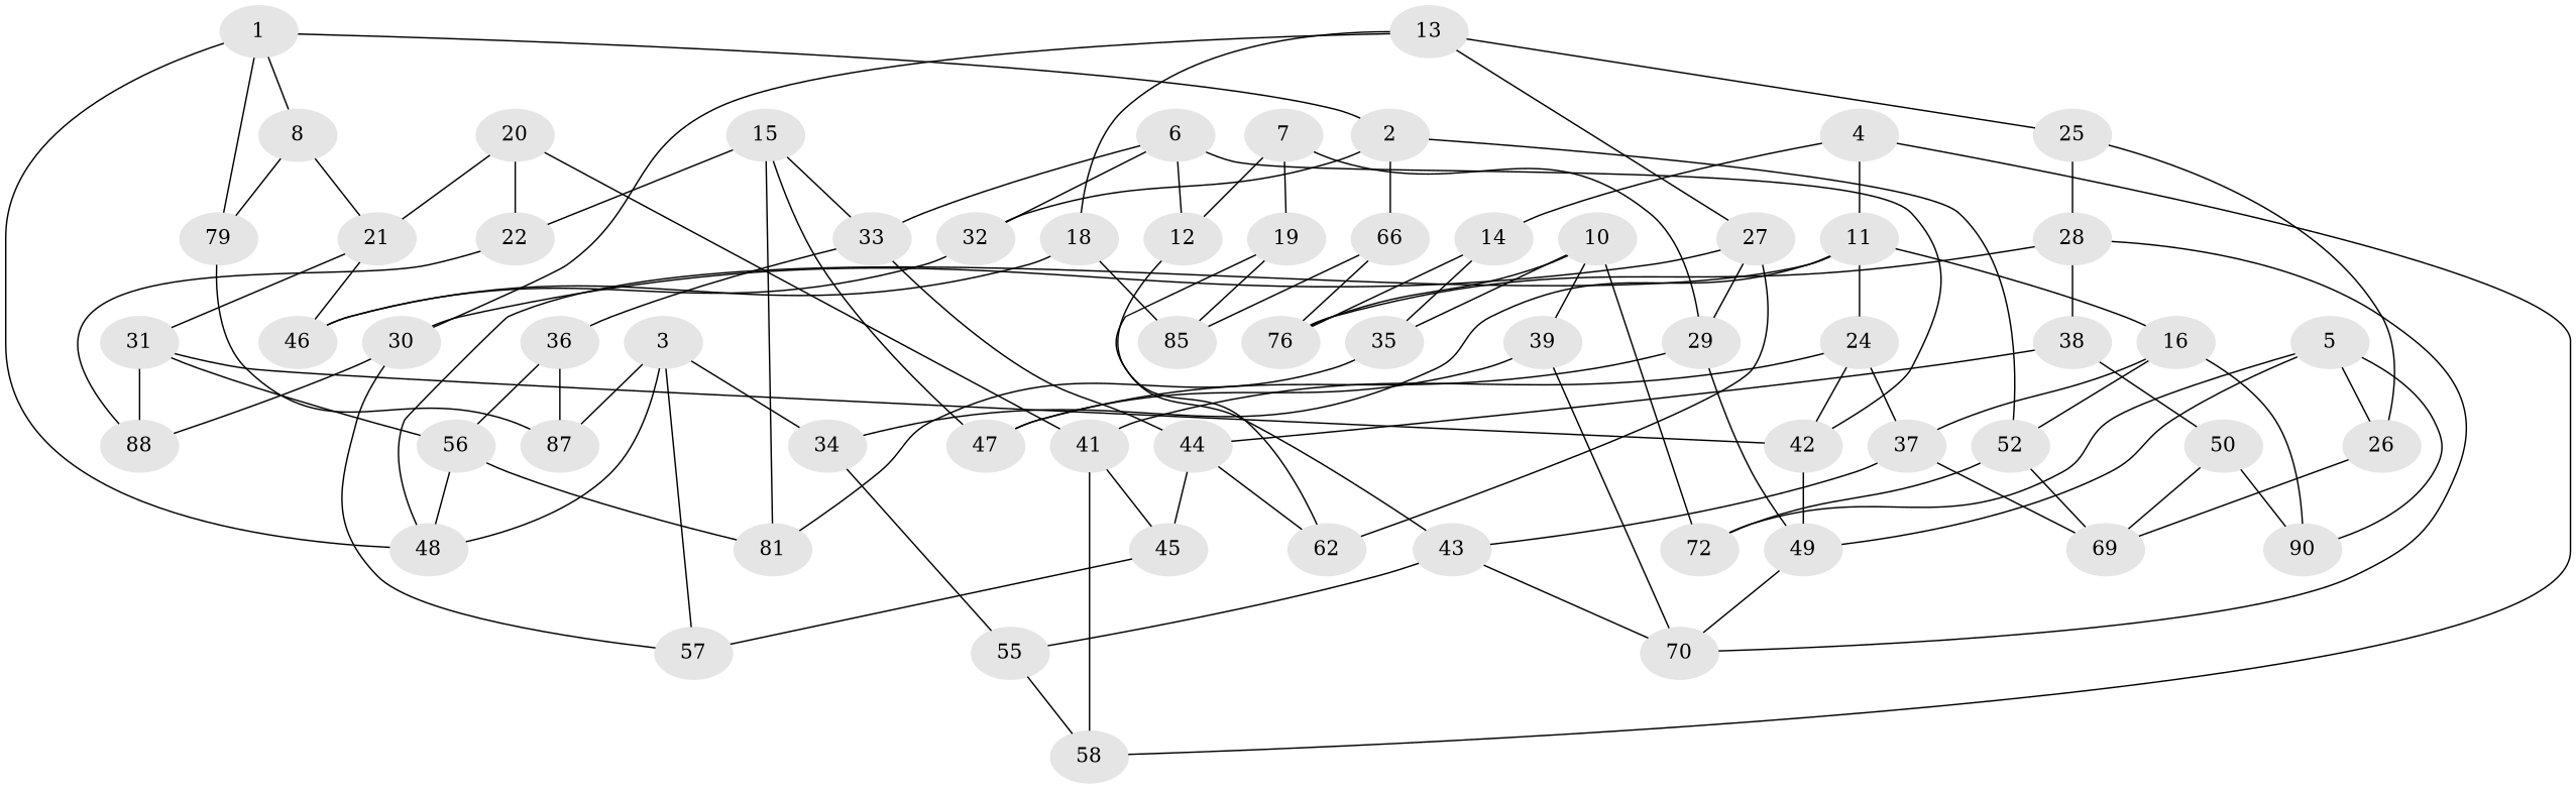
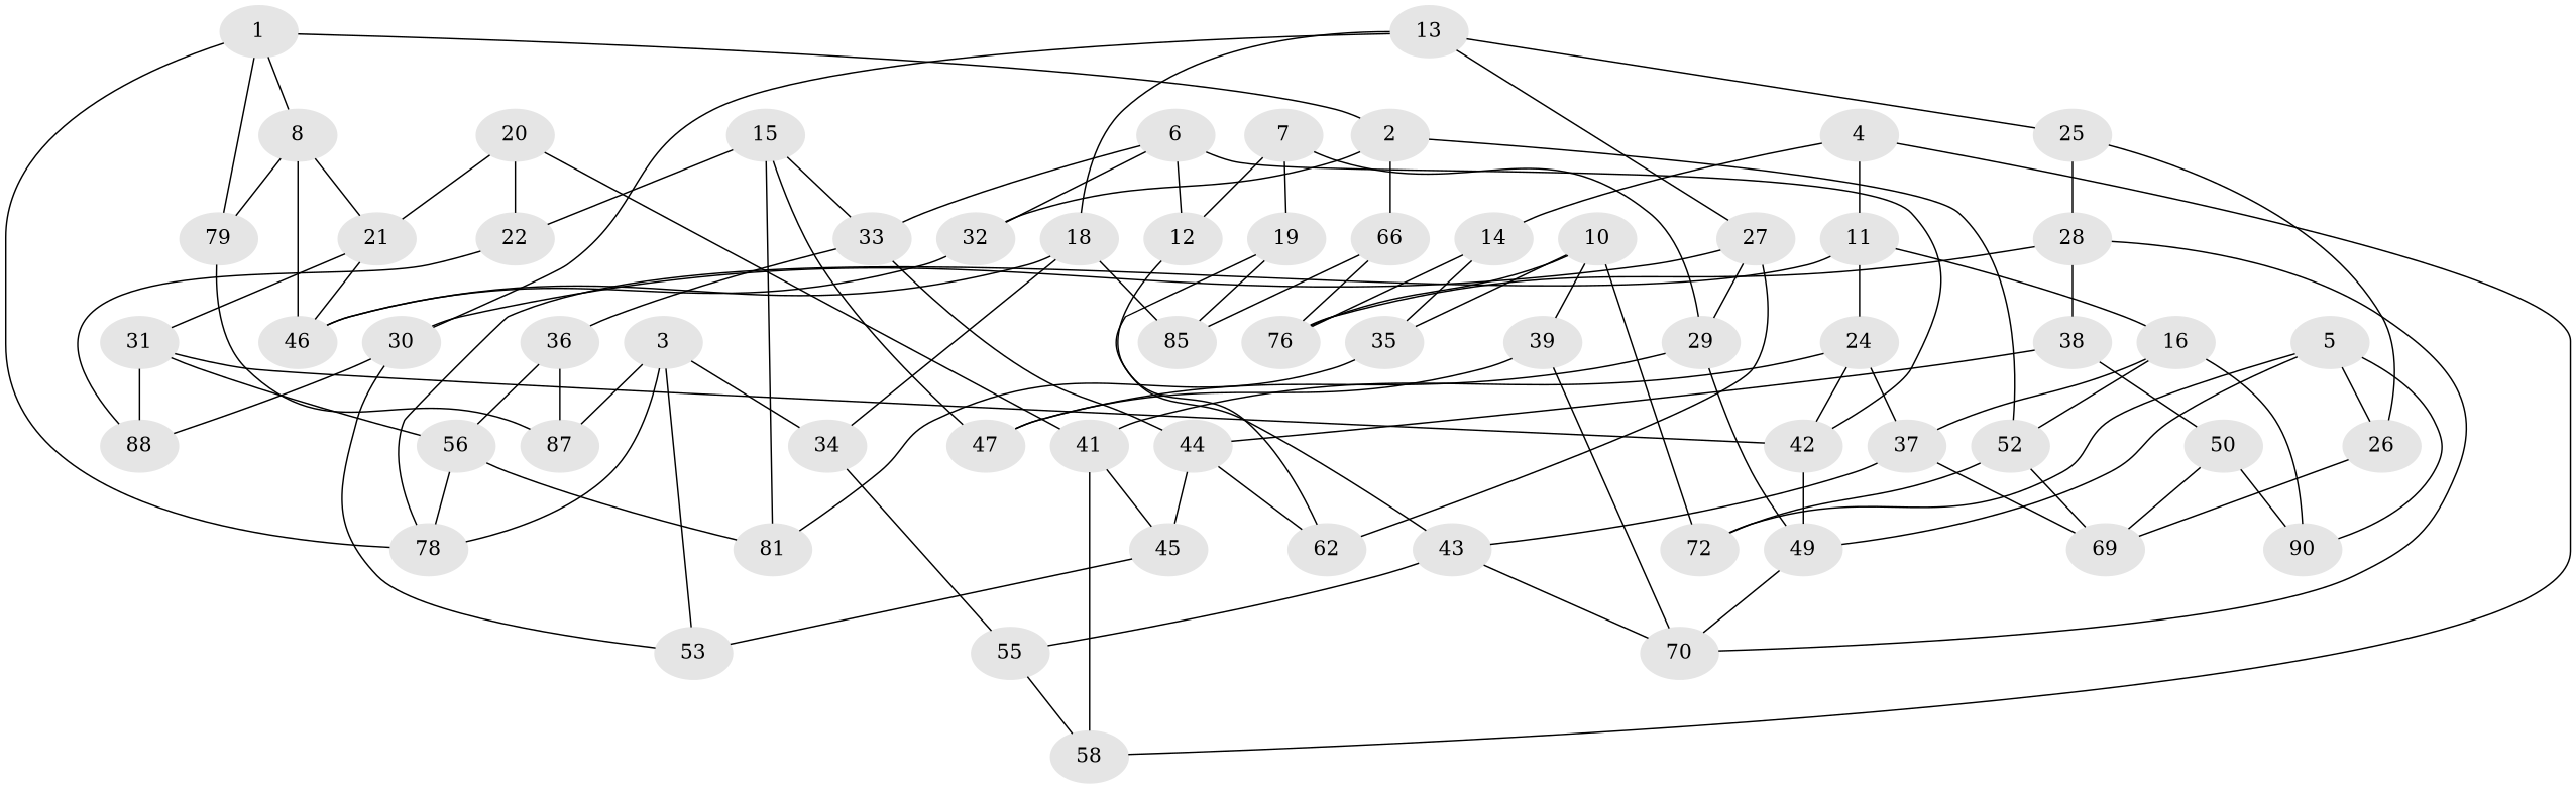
  graph {
    fontname="DejaVu Serif"
    node [color=gray90 fontname="DejaVu Serif" style=filled]
    edge [fontname="DejaVu Serif"]
    1 [super="+40"]
    2 [super="+82"]
    8 [super="+75"]
-   78 [super="+96" label=48]
+   78 [super="+96"]
    79
    32
    52 [super="+77"]
    66
    21 [super="+100"]
    46 [super="+64"]
    87 [super="+99"]
    72
    n13 [label=69 super="+65"]
    76 [super="+95"]
    85
    3 [super="+9"]
    34
-   57
+   57 [label=53]
    55
    11 [super="+69"]
    16 [super="+71"]
    24 [super="+84"]
    4
    14
    58
    35
    5 [super="+23"]
    26
    49 [super="+51"]
    90
    70 [super="+97"]
    6 [super="+98"]
    12 [super="+89"]
    33 [super="+74"]
    42 [super="+53"]
    43 [super="+54"]
    36 [super="+67"]
    44 [super="+59"]
    7 [super="+68"]
    19
    29 [super="+86"]
    62
    47
    31 [super="+48"]
    10 [super="+94"]
    39
    81
    37 [super="+92"]
    41 [super="+80"]
    13 [super="+17"]
    18 [super="+73"]
    25
    27 [super="+93"]
    30 [super="+91"]
    28 [super="+63"]
    88
    15 [super="+61"]
    22
    20
    45
    56 [super="+83"]
    38
    50
    1 -- 2
    1 -- 8
    1 -- 78
    1 -- 79
    2 -- 32
    2 -- 52
    2 -- 66
    8 -- 79
    8 -- 21
+   8 -- 46
    79 -- 87
    32 -- 46
    52 -- 72
    52 -- n13
    66 -- 76
    66 -- 85
    21 -- 46
    21 -- 31
    3 -- 78
    3 -- 87
    3 -- 34
    3 -- 57
    34 -- 55
    55 -- 58
    11 -- 78
    11 -- 16
    11 -- 24
    16 -- 52
    16 -- 90
    16 -- 37
    24 -- 42
    24 -- 37
    24 -- 41
    4 -- 11
    4 -- 14
    4 -- 58
    14 -- 76
    14 -- 35
    35 -- 81
    5 -- 72
    5 -- 26
    5 -- 49
    5 -- 90
    26 -- n13
    49 -- 70
    6 -- 32
    6 -- 12
    6 -- 33
    6 -- 42
    12 -- 43
    33 -- 36
    33 -- 44
    42 -- 49
    43 -- 55
    43 -- 70
    36 -- 87 [weight=2]
    36 -- 56
    44 -- 62
    44 -- 45
    7 -- 12 [weight=2]
    7 -- 19
    7 -- 29
    19 -- 85
    19 -- 62
    29 -- 49
    29 -- 47
    31 -- 42
    31 -- 88
    31 -- 56
    10 -- 72
    10 -- 76
    10 -- 35
    10 -- 39
    39 -- 70
    39 -- 47
    37 -- n13
    37 -- 43
    41 -- 58
    41 -- 45
    13 -- 18
    13 -- 25
    13 -- 27
    13 -- 30
    18 -- 46
    18 -- 85
-   11 -- 34
+   18 -- 34
    25 -- 26
    25 -- 28
    27 -- 29
    27 -- 62
    27 -- 30
    30 -- 57
    30 -- 88
    28 -- 76
    28 -- 70
    28 -- 38
    15 -- 33
    15 -- 47
    15 -- 81
    15 -- 22
    22 -- 88
    20 -- 21
    20 -- 41
    20 -- 22
    45 -- 57
    56 -- 78
    56 -- 81
    38 -- 44
    38 -- 50
    50 -- n13
    50 -- 90
  }
